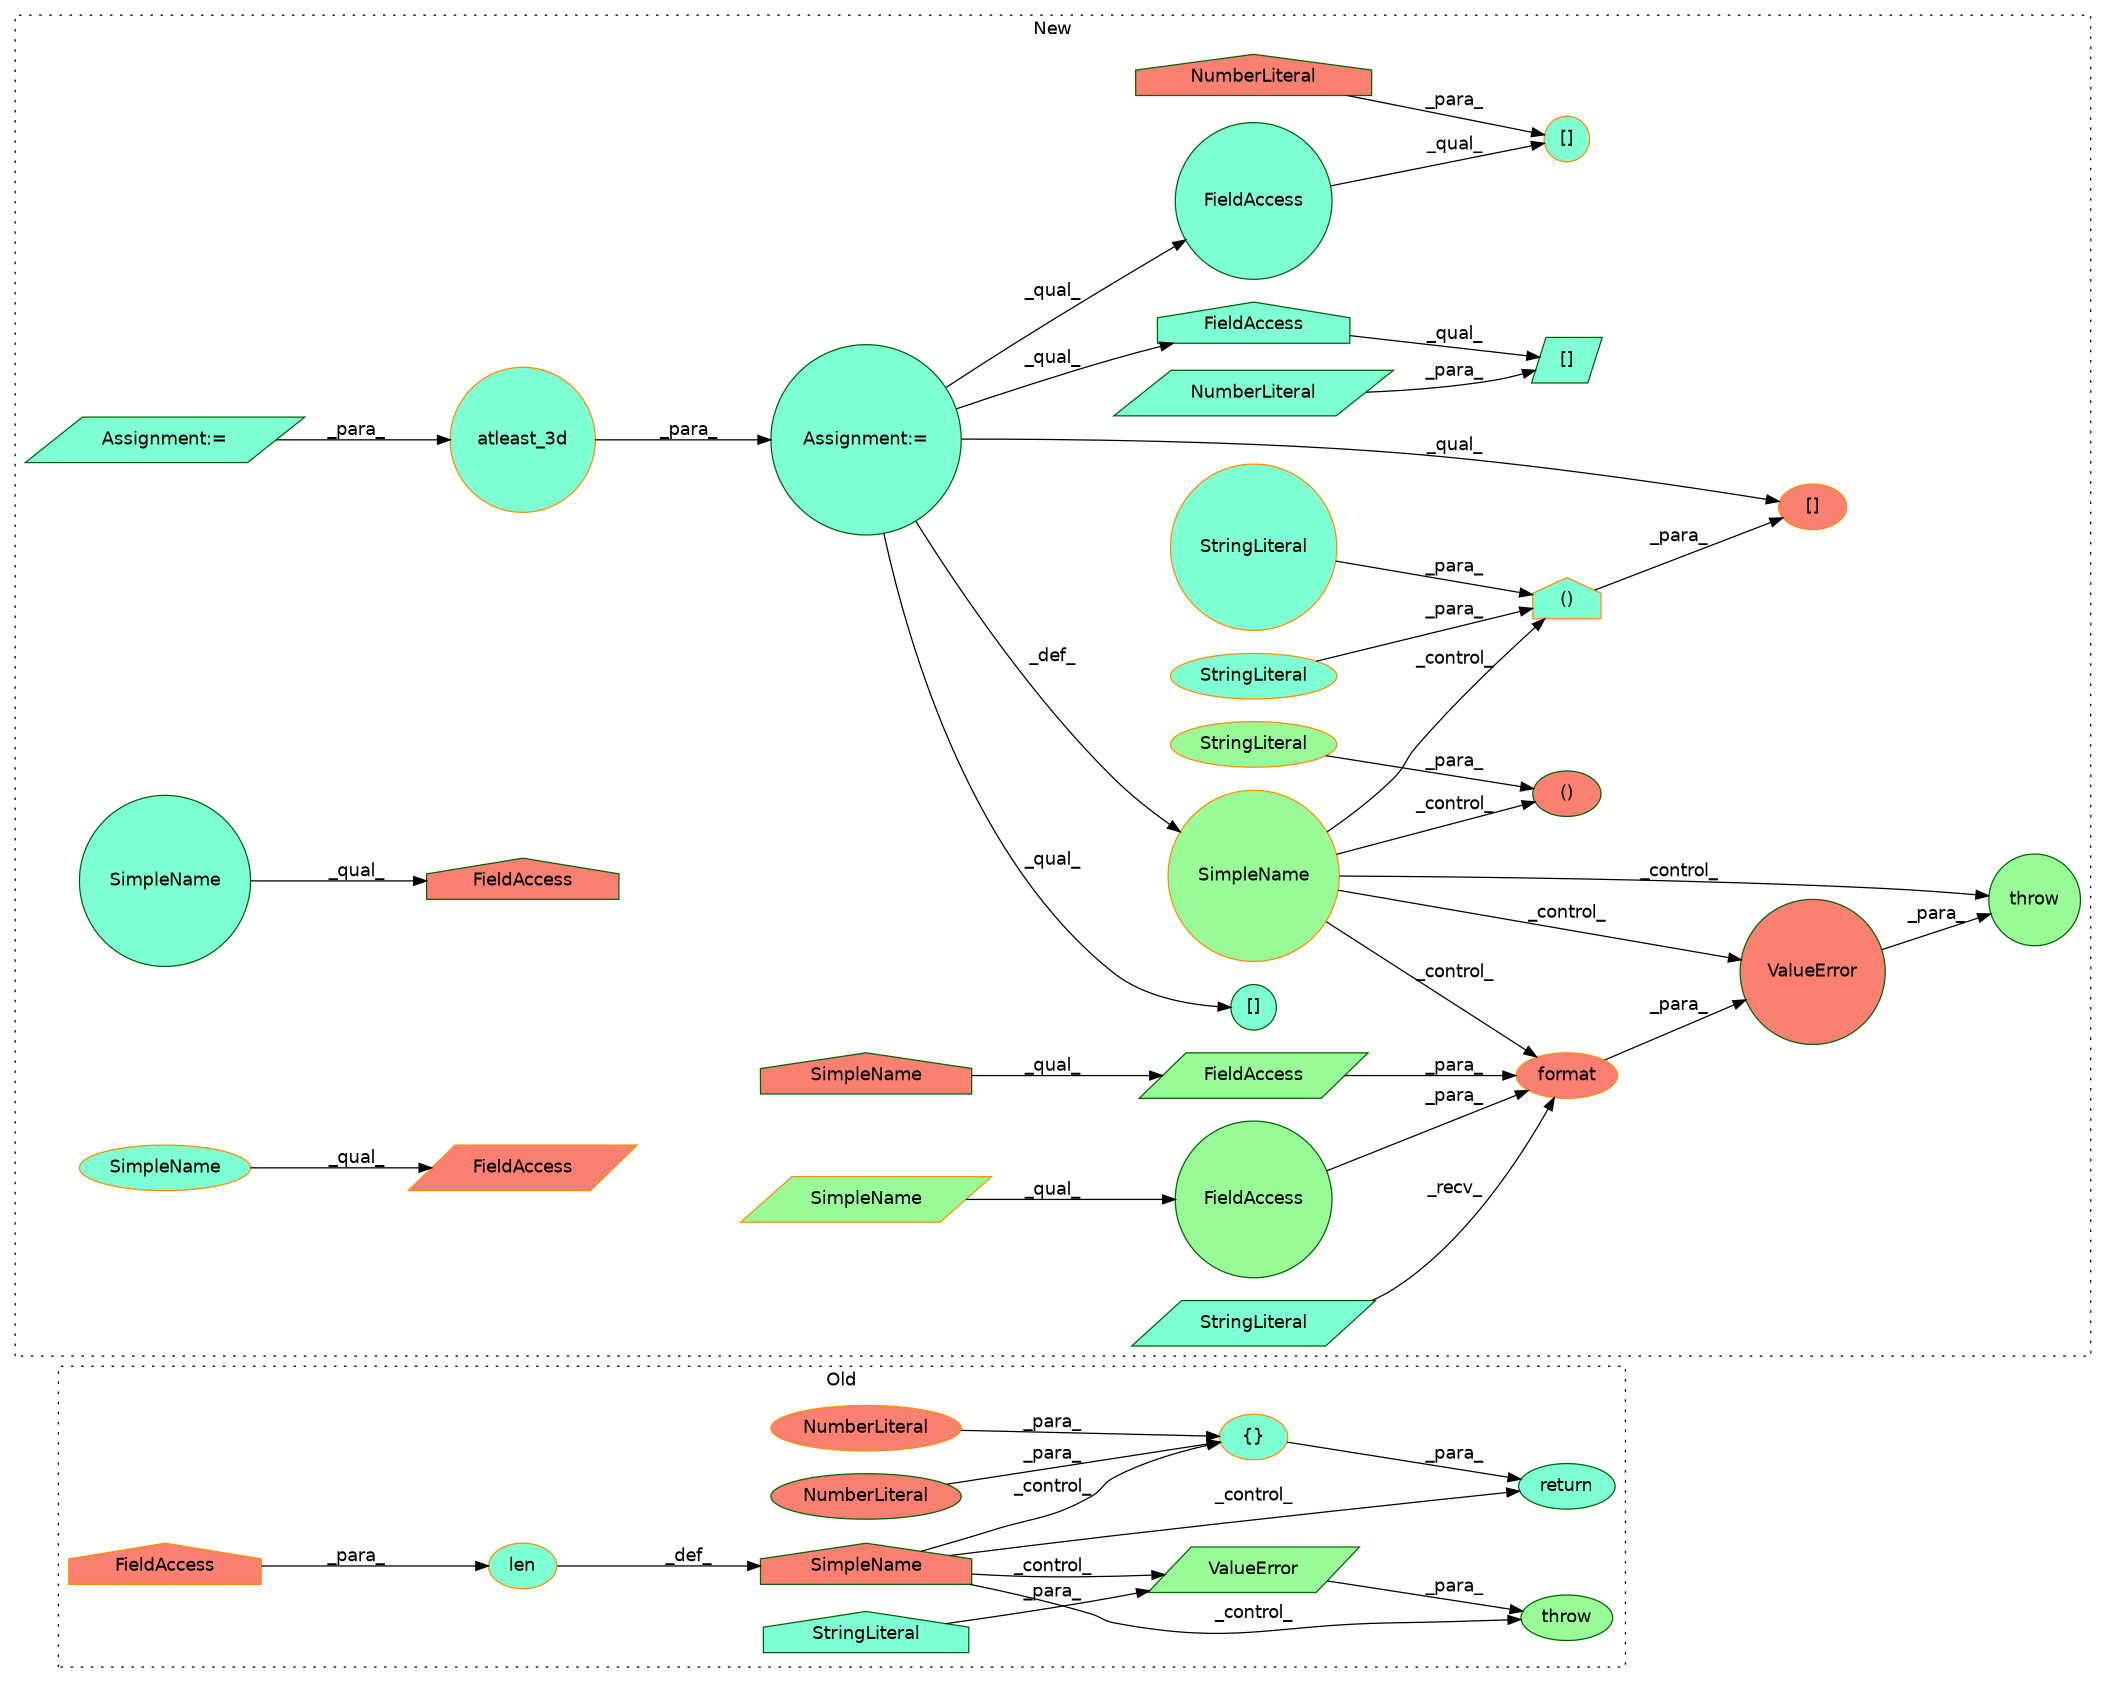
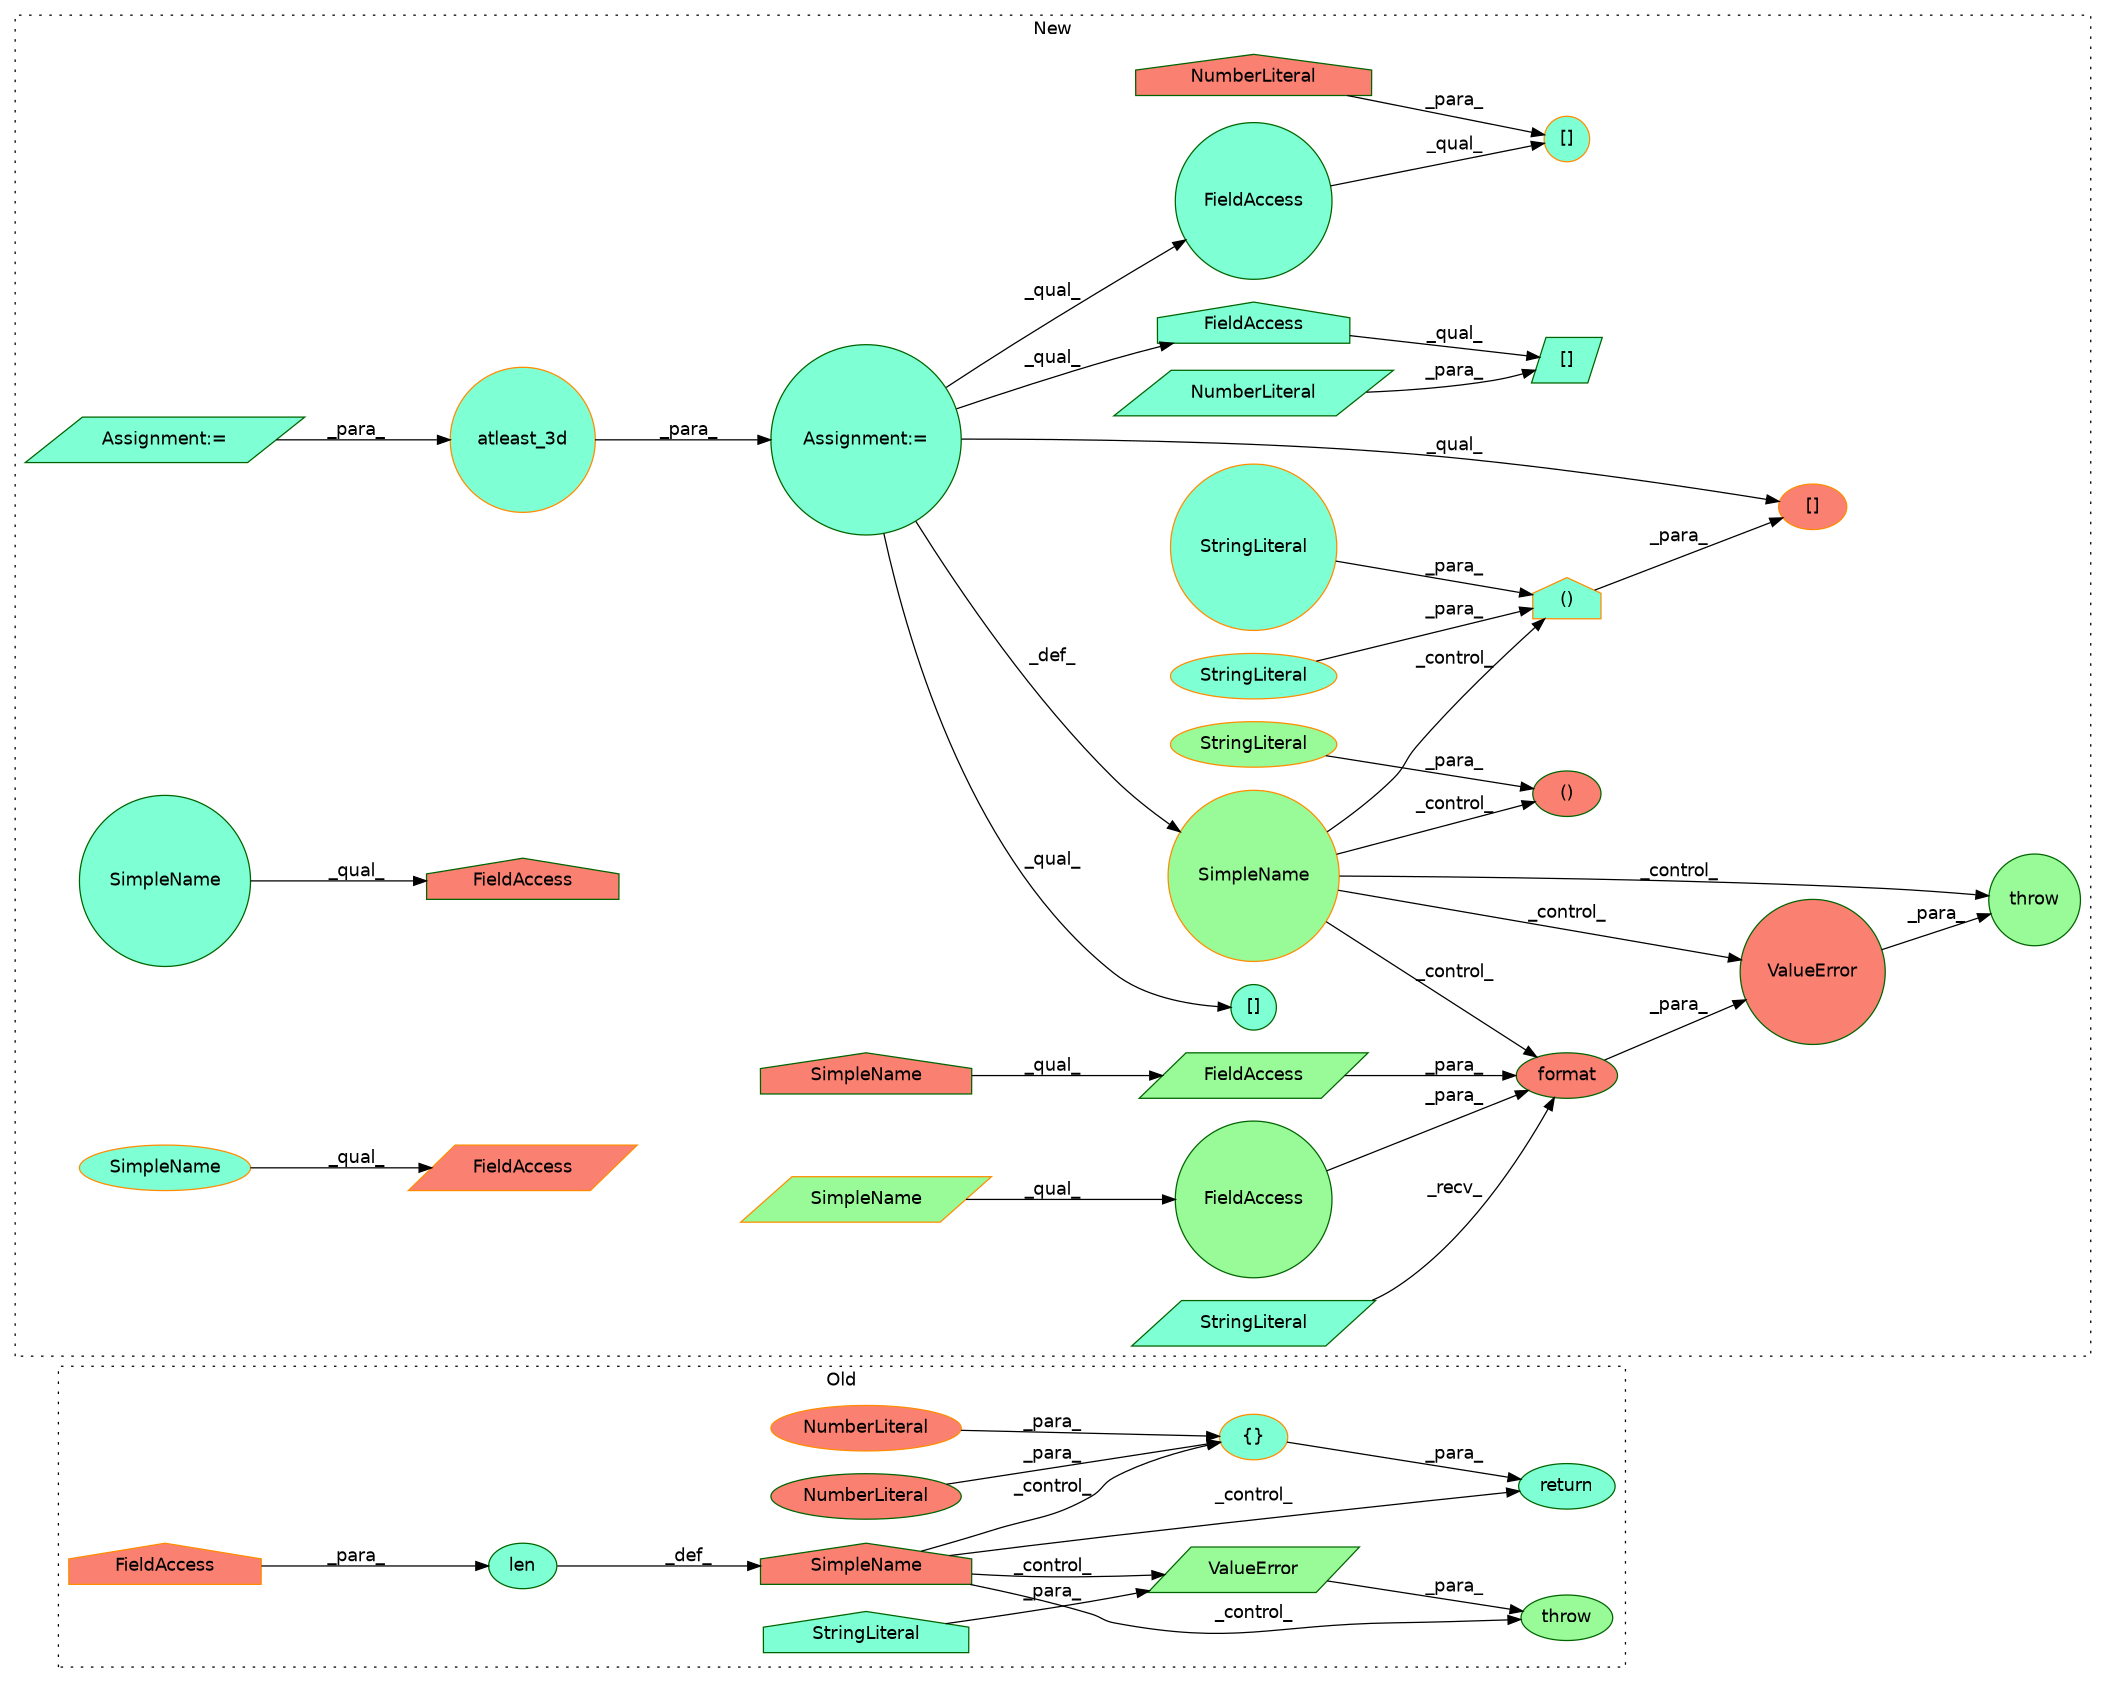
  digraph {
    fontname="DejaVu Sans"
    rankdir=LR
    node [a=22 color=darkgreen fillcolor=aquamarine fontname="DejaVu Sans" l=7 shape=ellipse style=filled]
    edge [fontname="DejaVu Sans"]
    n1 [a=32 fillcolor=palegreen l="11,1" label=ValueError s="2201,2242" shape=parallelogram]
    n2 [a=42 fillcolor=salmon label=SimpleName shape=house l=""]
    n3 [a=41 label=return s=1854]
-   n4 [a=32 color=darkorange l="4,1" label=len s="1513,1518"]
+   n4 [a=32 l="4,1" label=len s="1513,1518"]
    n5 [color=darkorange fillcolor=salmon l=1 label=FieldAccess s=1517 shape=house]
    n6 [a=4 color=darkorange l="1,1" label="{}" s="1574,1578"]
    n7 [a=34 fillcolor=salmon l=1 label=NumberLiteral s=1575]
    n8 [a=34 color=darkorange fillcolor=salmon l=1 label=NumberLiteral s=1577]
    n9 [a=45 l=30 label=StringLiteral s=2212 shape=house]
    n10 [a=53 fillcolor=palegreen l=6 label=throw s=2195]
    n11 [a=32 color=darkorange l="11,1" label=atleast_3d s="2555,2567" shape=circle]
    n12 [a=106 color=darkorange l=47 label="()" s=3326 shape=house]
    n13 [label=FieldAccess s=2614 shape=house]
    n14 [a=106 fillcolor=salmon l=30 label="()" s=3155]
    n15 [label=FieldAccess s=2603 shape=circle]
    n16 [a=32 fillcolor=salmon l="11,1" label=ValueError s="3404,3513" shape=circle]
    n17 [a=2 color=darkorange l="8,1" label="[]" s="2603,2612" shape=circle]
    n18 [a=34 fillcolor=salmon l=1 label=NumberLiteral s=2611 shape=house]
    n19 [a=2 color=darkorange fillcolor=salmon l="9,2" label="[]" s="3317,3373"]
-   n20 [a=32 color=darkorange fillcolor=salmon l="7,1" label=format s="3466,3512"]
+   n20 [a=32 fillcolor=salmon l="7,1" label=format s="3466,3512"]
    n21 [fillcolor=palegreen label=FieldAccess s=3485 shape=parallelogram]
    n22 [fillcolor=palegreen label=FieldAccess s=3505 shape=circle]
    n23 [a=2 l="8,1" label="[]" s="2614,2623" shape=parallelogram]
    n24 [a=34 l=1 label=NumberLiteral s=2622 shape=parallelogram]
    n25 [a=2 l="8,1" label="[]" s="3019,3028" shape=circle]
    n26 [color=darkorange fillcolor=salmon label=FieldAccess s=3473 shape=parallelogram]
    n27 [fillcolor=salmon label=FieldAccess s=2625 shape=house]
    n28 [a=42 color=darkorange fillcolor=palegreen label=SimpleName shape=circle l=""]
    n29 [a=45 l=50 label=StringLiteral s=3415 shape=parallelogram]
    n30 [a=45 color=darkorange l=18 label=StringLiteral s=3326]
    n31 [a=45 color=darkorange l=16 label=StringLiteral s=3357 shape=circle]
    n32 [a=45 color=darkorange fillcolor=palegreen l=16 label=StringLiteral s=3169]
    n33 [a=53 fillcolor=palegreen l=6 label=throw s=3398 shape=circle]
    n34 [a=7 l=1 label="Assignment:=" s=2437 shape=parallelogram]
    n35 [a=7 l=1 label="Assignment:=" s=2548 shape=circle]
    n36 [a=42 l=3 label=SimpleName s=2625 shape=circle]
    n37 [a=42 color=darkorange fillcolor=palegreen l=3 label=SimpleName s=3505 shape=parallelogram]
    n38 [a=42 color=darkorange l=3 label=SimpleName s=3473]
    n39 [a=42 fillcolor=salmon l=3 label=SimpleName s=3485 shape=house]
    subgraph cluster_1 {
      label=Old
      style=dotted
      n1
      n2
      n3
      n4
      n5
      n6
      n7
      n8
      n9
      n10
    }
    subgraph cluster_2 {
      label=New
      style=dotted
      n11
      n12
      n13
      n14
      n15
      n16
      n17
      n18
      n19
      n20
      n21
      n22
      n23
      n24
      n25
      n26
      n27
      n28
      n29
      n30
      n31
      n32
      n33
      n34
      n35
      n36
      n37
      n38
      n39
    }
    n1 -> n10 [label=_para_]
    n2 -> n1 [label=_control_]
    n2 -> n3 [label=_control_]
    n2 -> n6 [label=_control_]
    n2 -> n10 [label=_control_]
    n4 -> n2 [label=_def_]
    n5 -> n4 [label=_para_]
    n6 -> n3 [label=_para_]
    n7 -> n6 [label=_para_]
    n8 -> n6 [label=_para_]
    n9 -> n1 [label=_para_]
    n11 -> n35 [label=_para_]
    n12 -> n19 [label=_para_]
    n13 -> n23 [label=_qual_]
    n15 -> n17 [label=_qual_]
    n16 -> n33 [label=_para_]
    n18 -> n17 [label=_para_]
    n20 -> n16 [label=_para_]
    n21 -> n20 [label=_para_]
    n22 -> n20 [label=_para_]
    n24 -> n23 [label=_para_]
    n28 -> n12 [label=_control_]
    n28 -> n14 [label=_control_]
    n28 -> n16 [label=_control_]
    n28 -> n20 [label=_control_]
    n28 -> n33 [label=_control_]
    n29 -> n20 [label=_recv_]
    n30 -> n12 [label=_para_]
    n31 -> n12 [label=_para_]
    n32 -> n14 [label=_para_]
    n34 -> n11 [label=_para_]
    n35 -> n13 [label=_qual_]
    n35 -> n15 [label=_qual_]
    n35 -> n19 [label=_qual_]
    n35 -> n25 [label=_qual_]
    n35 -> n28 [label=_def_]
    n36 -> n27 [label=_qual_]
    n37 -> n22 [label=_qual_]
    n38 -> n26 [label=_qual_]
    n39 -> n21 [label=_qual_]
  }
